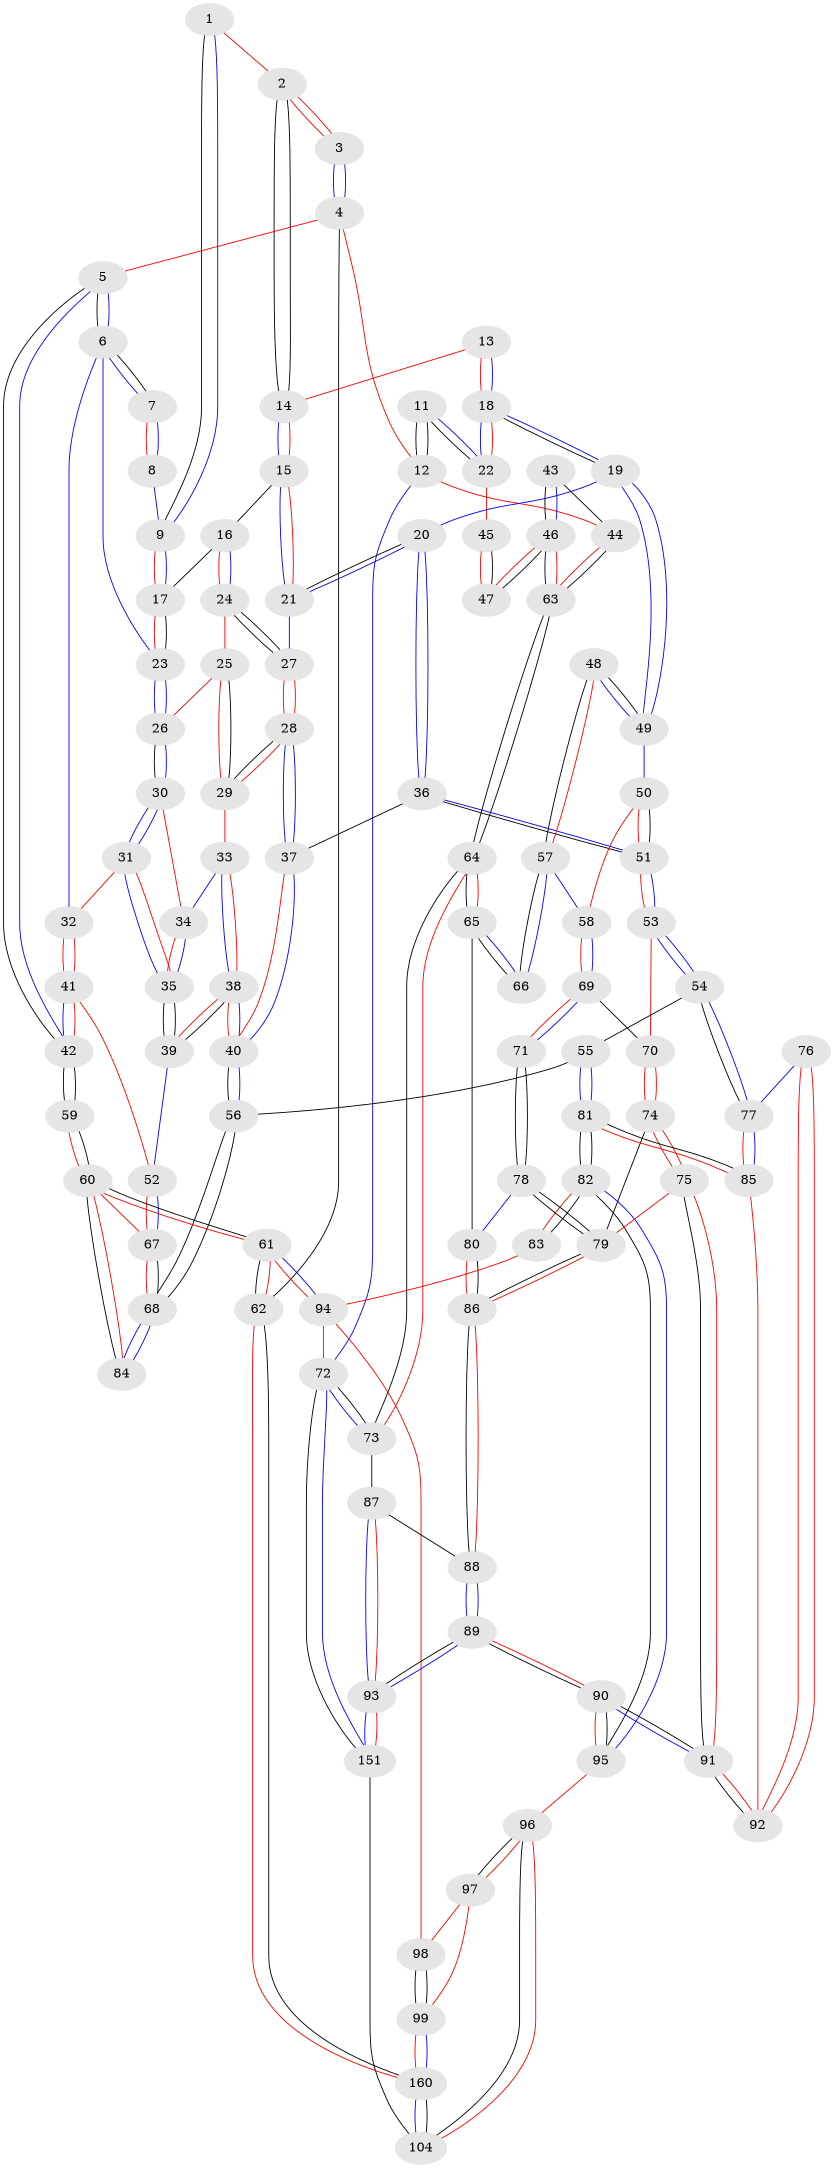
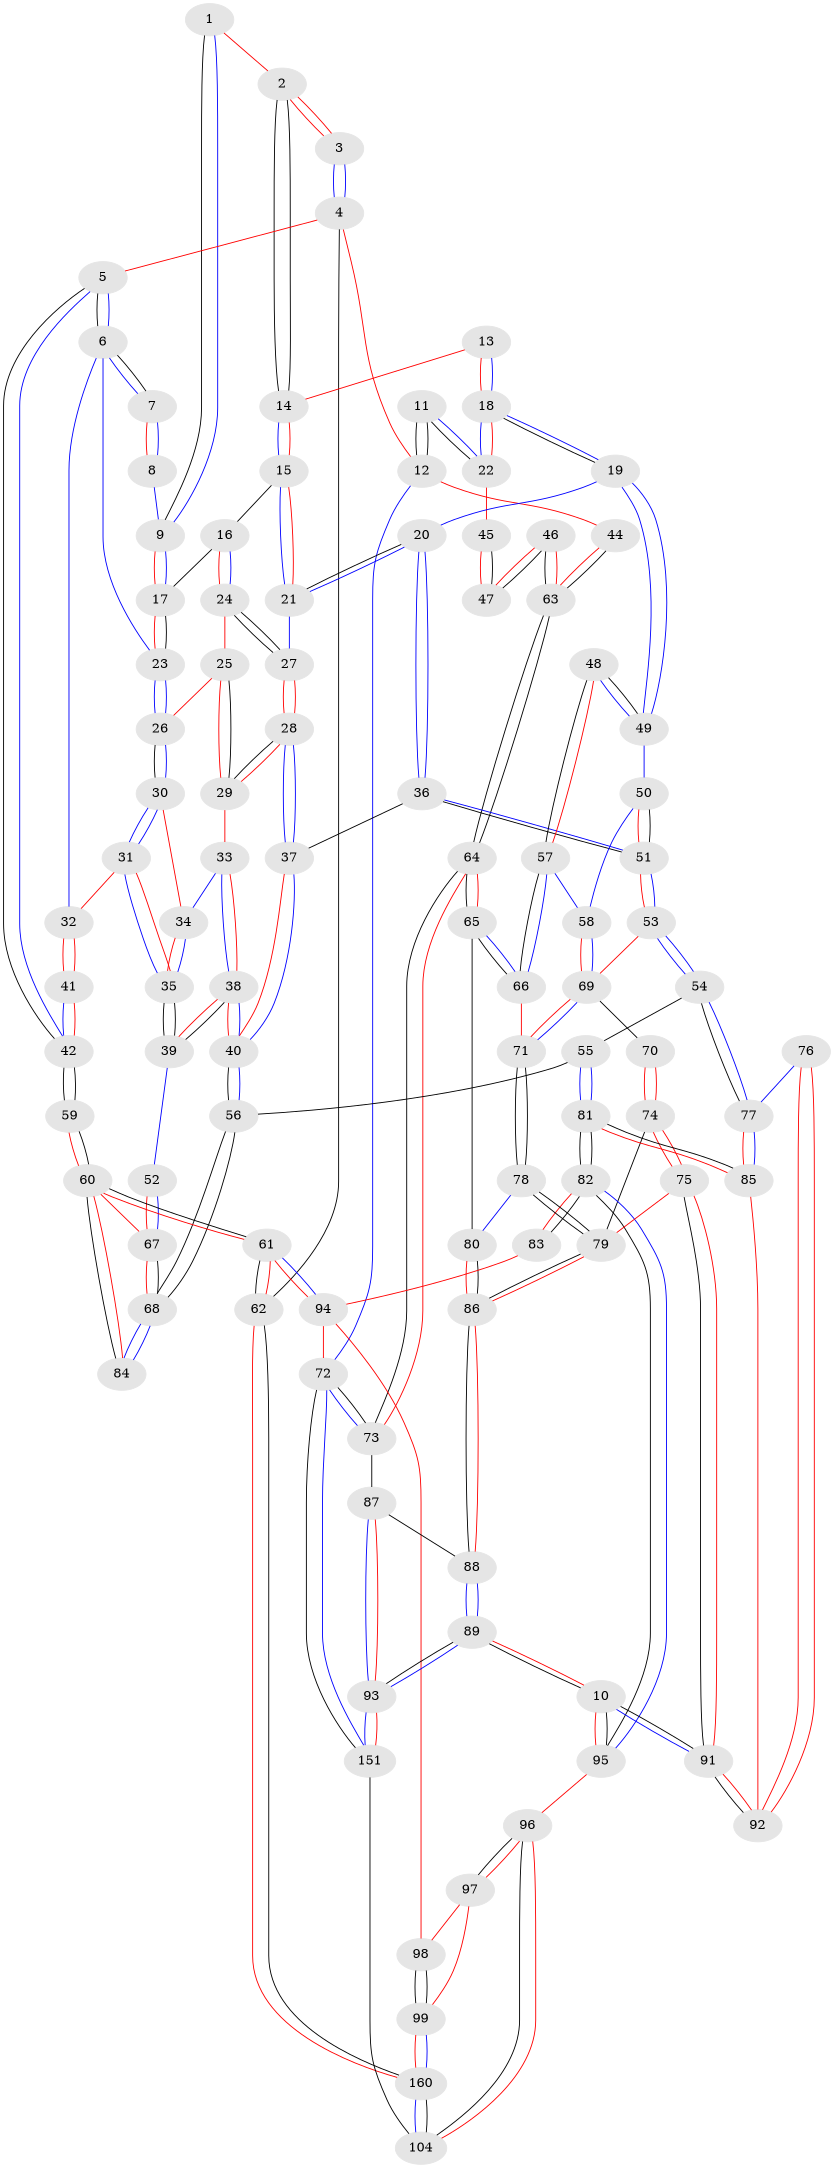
  graph {
    node [color=gray90 style=filled]
    edge [color=red]
    1
    2
    9
    3
    14
    17
    4
    15
    5
    12
    62
    6
    42
    44
    72
    n16 [label=160]
    7
    32
    23
    59
    8
    41
    26
    11
    22
    13
    18
    45
    63
    73
    n31 [label=151]
    19
    16
    21
    24
    27
    25
    20
    49
    36
    50
    37
    51
    28
    47
    30
    29
    33
    31
    34
    40
    38
    35
    39
    52
    53
    56
    67
    68
    60
-   43
    46
    64
    48
    57
    58
    66
    69
    54
    70
    55
    77
    74
    81
    85
    82
    84
    71
    61
    94
    98
    n82 [label=104]
    65
    80
    87
    86
    78
    75
    79
    88
    93
    91
    76
    92
    83
    95
    96
    89
-   90
+   90 [label=10]
    99
    97
    1 -- 2
    1 -- 9 [color=black]
    1 -- 9 [color=blue]
    2 -- 3
    2 -- 3
    2 -- 14 [color=black]
    2 -- 14 [color=black]
    9 -- 17
    9 -- 17 [color=blue]
    3 -- 4 [color=blue]
    3 -- 4 [color=blue]
    14 -- 15 [color=blue]
    14 -- 15
    17 -- 23
    17 -- 23 [color=black]
    4 -- 5
    4 -- 12
    4 -- 62 [color=black]
    15 -- 16 [color=black]
    15 -- 21 [color=blue]
    15 -- 21
    5 -- 6 [color=black]
    5 -- 6 [color=blue]
    5 -- 42 [color=black]
    5 -- 42 [color=blue]
    12 -- 44
    12 -- 72 [color=blue]
    62 -- n16
    62 -- n16 [color=black]
    6 -- 7 [color=blue]
    6 -- 7 [color=black]
    6 -- 32 [color=blue]
    6 -- 23 [color=blue]
    42 -- 59 [color=black]
    42 -- 59 [color=black]
    44 -- 63
    44 -- 63 [color=black]
    72 -- 73 [color=blue]
    72 -- 73 [color=black]
    72 -- n31 [color=black]
    72 -- n31 [color=blue]
    n16 -- n82 [color=blue]
    n16 -- n82 [color=black]
    7 -- 8
    7 -- 8 [color=blue]
    32 -- 41
    32 -- 41
    23 -- 26 [color=blue]
    23 -- 26 [color=blue]
    59 -- 60
    59 -- 60 [color=black]
    8 -- 9 [color=blue]
    41 -- 42 [color=blue]
    41 -- 42
-   41 -- 52
    26 -- 30 [color=black]
    26 -- 30 [color=blue]
    11 -- 12 [color=black]
    11 -- 12 [color=black]
    11 -- 22 [color=black]
    11 -- 22 [color=blue]
    22 -- 45
    13 -- 14
    13 -- 18
    13 -- 18 [color=blue]
    18 -- 22 [color=blue]
    18 -- 22
    18 -- 19 [color=black]
    18 -- 19 [color=blue]
    45 -- 47
    45 -- 47 [color=black]
    63 -- 64 [color=black]
    63 -- 64 [color=black]
    73 -- 87 [color=black]
    n31 -- n82 [color=black]
    19 -- 20 [color=blue]
    19 -- 49 [color=blue]
    19 -- 49 [color=blue]
    16 -- 17 [color=black]
    16 -- 24
    16 -- 24 [color=blue]
    21 -- 27 [color=blue]
    24 -- 27 [color=black]
    24 -- 27 [color=black]
    24 -- 25
    27 -- 28
    27 -- 28
    25 -- 26
    25 -- 29
    25 -- 29 [color=black]
    20 -- 21 [color=black]
    20 -- 21 [color=blue]
    20 -- 36 [color=blue]
    20 -- 36 [color=blue]
    49 -- 50 [color=blue]
    36 -- 37 [color=black]
    36 -- 51 [color=black]
    36 -- 51 [color=blue]
    50 -- 51
    50 -- 51 [color=black]
-   50 -- 58
+   50 -- 58 [color=blue]
    37 -- 40
    37 -- 40 [color=blue]
    51 -- 53
    51 -- 53 [color=blue]
    28 -- 37 [color=blue]
    28 -- 37 [color=blue]
    28 -- 29 [color=black]
    28 -- 29
    30 -- 31 [color=blue]
    30 -- 31 [color=blue]
    30 -- 34
    29 -- 33
    33 -- 34 [color=blue]
    33 -- 38 [color=blue]
    33 -- 38
    31 -- 32
    31 -- 35 [color=blue]
    31 -- 35
    34 -- 35
    34 -- 35 [color=blue]
    40 -- 56 [color=black]
    40 -- 56 [color=blue]
    38 -- 40
    38 -- 40 [color=blue]
    38 -- 39
    38 -- 39 [color=black]
    35 -- 39 [color=black]
    35 -- 39 [color=black]
    39 -- 52 [color=blue]
    52 -- 67
    52 -- 67 [color=blue]
    53 -- 54 [color=blue]
    53 -- 54 [color=blue]
-   53 -- 70
+   53 -- 69
    56 -- 68 [color=black]
    56 -- 68 [color=black]
    67 -- 68
    67 -- 68 [color=black]
    68 -- 84 [color=blue]
    68 -- 84 [color=blue]
    60 -- 67
    60 -- 84 [color=black]
    60 -- 84
    60 -- 61
    60 -- 61 [color=black]
-   43 -- 44 [color=black]
-   43 -- 46 [color=black]
-   43 -- 46 [color=blue]
    46 -- 63 [color=black]
    46 -- 63
    46 -- 47
    46 -- 47 [color=black]
    64 -- 73 [color=black]
    64 -- 73
    64 -- 65 [color=black]
    64 -- 65
    48 -- 49 [color=blue]
    48 -- 49 [color=black]
    48 -- 57 [color=black]
    48 -- 57
    57 -- 58 [color=blue]
    57 -- 66 [color=black]
    57 -- 66 [color=blue]
    58 -- 69
    58 -- 69 [color=blue]
+   66 -- 71
    69 -- 70 [color=black]
    69 -- 71
    69 -- 71 [color=blue]
    54 -- 55 [color=black]
    54 -- 77 [color=black]
    54 -- 77 [color=blue]
    70 -- 74
    70 -- 74
    55 -- 56 [color=black]
    55 -- 81 [color=blue]
    55 -- 81 [color=blue]
    77 -- 85
    77 -- 85 [color=blue]
    74 -- 75
    74 -- 75
    74 -- 79 [color=black]
    81 -- 85
    81 -- 85 [color=black]
    81 -- 82 [color=black]
    81 -- 82 [color=black]
    85 -- 92
    82 -- 83
    82 -- 83 [color=black]
    82 -- 95 [color=black]
    82 -- 95 [color=blue]
    71 -- 78 [color=black]
    71 -- 78 [color=black]
    61 -- 62 [color=black]
    61 -- 62
    61 -- 94
    61 -- 94 [color=blue]
    94 -- 72
    94 -- 98
    98 -- 99 [color=black]
    98 -- 99 [color=black]
    65 -- 66 [color=black]
    65 -- 66 [color=blue]
    65 -- 80 [color=black]
    80 -- 86
    80 -- 86 [color=black]
    87 -- 88 [color=black]
    87 -- 93 [color=blue]
    87 -- 93
    86 -- 88 [color=black]
    86 -- 88
    78 -- 80 [color=blue]
    78 -- 79 [color=black]
    78 -- 79 [color=black]
    75 -- 79
    75 -- 91 [color=black]
    75 -- 91
    79 -- 86 [color=black]
    79 -- 86
    88 -- 89 [color=blue]
    88 -- 89 [color=blue]
    93 -- n31 [color=blue]
    93 -- n31
    91 -- 92 [color=black]
    91 -- 92
    76 -- 77 [color=blue]
    76 -- 92
    76 -- 92
    83 -- 94
    95 -- 96
    96 -- n82 [color=black]
    96 -- n82
    96 -- 97 [color=black]
    96 -- 97
    89 -- 93 [color=black]
    89 -- 93 [color=blue]
    89 -- 90 [color=black]
    89 -- 90
    90 -- 91 [color=blue]
    90 -- 91 [color=black]
    90 -- 95
    90 -- 95 [color=black]
    99 -- n16
    99 -- n16 [color=blue]
    97 -- 98
    97 -- 99
  }
